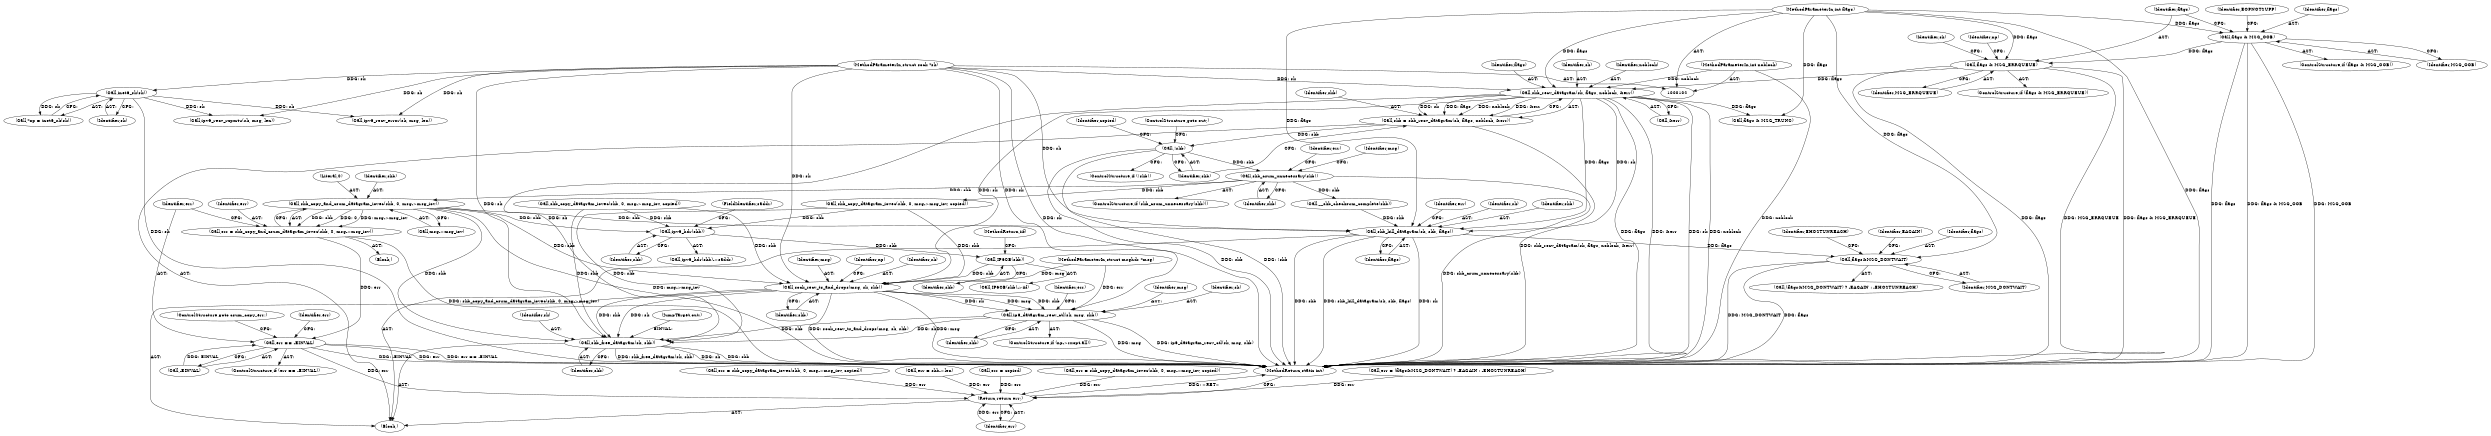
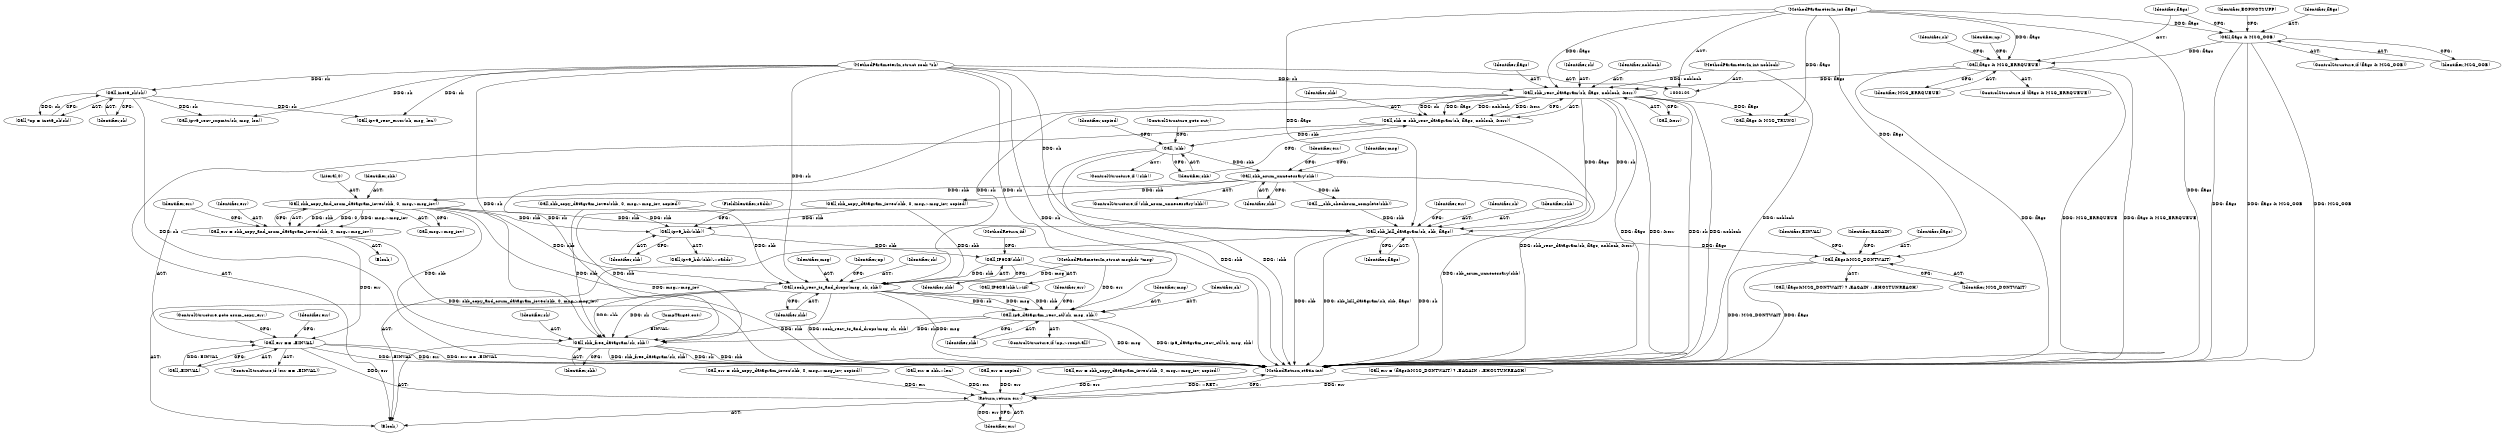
  digraph {
    n1 [label="(Call,skb_copy_and_csum_datagram_iovec(skb, 0, msg->msg_iov))"]
    n2 [label="(Call,err = skb_copy_and_csum_datagram_iovec(skb, 0, msg->msg_iov))"]
    n3 [label="(Call,ipv6_hdr(skb))"]
    n4 [label="(Call,sock_recv_ts_and_drops(msg, sk, skb))"]
    n5 [label="(Call,skb_free_datagram(sk, skb))"]
    n6 [label="(Call,skb_kill_datagram(sk, skb, flags))"]
    n7 [label="(MethodReturn,static int)"]
    n8 [label="(Call,msg->msg_iov)"]
    n9 [label="(Call,err == -EINVAL)"]
    n10 [label="(Block,)"]
    n11 [label="(Call,IP6CB(skb))"]
    n12 [label="(Identifier,skb)"]
    n13 [label="(Call,ipv6_hdr(skb)->saddr)"]
    n14 [label="(Block,)"]
    n15 [label="(Call,ip6_datagram_recv_ctl(sk, msg, skb))"]
    n16 [label="(Identifier,skb)"]
    n17 [label="(Identifier,skb)"]
    n18 [label="(Call,flags&MSG_DONTWAIT)"]
    n19 [label="(Identifier,flags)"]
    n20 [label="(Return,return err;)"]
    n21 [label="(Call,skb_csum_unnecessary(skb))"]
    n22 [label="(Call,__skb_checksum_complete(skb))"]
    n23 [label="(Call,skb_copy_datagram_iovec(skb, 0, msg->msg_iov, copied))"]
    n24 [label="(Identifier,skb)"]
    n25 [label="(ControlStructure,if (skb_csum_unnecessary(skb)))"]
    n26 [label="(Call,!skb)"]
    n27 [label="(ControlStructure,if (!skb))"]
    n28 [label="(Identifier,skb)"]
    n29 [label="(Call,skb = skb_recv_datagram(sk, flags, noblock, &err))"]
    n30 [label="(Call,skb_recv_datagram(sk, flags, noblock, &err))"]
    n31 [label="(Call,flags & MSG_TRUNC)"]
    n32 [label="(Call,&err)"]
    n33 [label="(Call,inet6_sk(sk))"]
    n34 [label="(Call,ipv6_recv_rxpmtu(sk, msg, len))"]
    n35 [label="(Call,ipv6_recv_error(sk, msg, len))"]
    n36 [label="(Identifier,sk)"]
    n37 [label="(Call,*np = inet6_sk(sk))"]
    n38 [label="(MethodParameterIn,struct sock *sk)"]
    1000102
    n40 [label="(Identifier,skb)"]
    n41 [label="(ControlStructure,if (np->rxopt.all))"]
    n42 [label="(Call,flags & MSG_ERRQUEUE)"]
    n43 [label="(Identifier,MSG_ERRQUEUE)"]
    n44 [label="(ControlStructure,if (flags & MSG_ERRQUEUE))"]
    n45 [label="(Call,flags & MSG_OOB)"]
    n46 [label="(ControlStructure,if (flags & MSG_OOB))"]
    n47 [label="(Identifier,MSG_OOB)"]
    n48 [label="(MethodParameterIn,int flags)"]
    n49 [label="(Call,(flags&MSG_DONTWAIT) ? -EAGAIN : -EHOSTUNREACH)"]
    n50 [label="(Identifier,MSG_DONTWAIT)"]
    n51 [label="(MethodParameterIn,int noblock)"]
    n52 [label="(ControlStructure,if (err == -EINVAL))"]
    n53 [label="(Call,-EINVAL)"]
    n54 [label="(Identifier,err)"]
    n55 [label="(Identifier,skb)"]
    n56 [label="(Call,IP6CB(skb)->iif)"]
    n57 [label="(Identifier,err)"]
    n58 [label="(ControlStructure,goto out;)"]
    n59 [label="(Identifier,flags)"]
    n60 [label="(Identifier,np)"]
    n61 [label="(Identifier,skb)"]
    n62 [label="(Identifier,flags)"]
    n63 [label="(Identifier,noblock)"]
    n64 [label="(Identifier,err)"]
    n65 [label="(Call,err = copied)"]
    n66 [label="(Identifier,msg)"]
    n67 [label="(Call,err = skb_copy_datagram_iovec(skb, 0, msg->msg_iov, copied))"]
-   n68 [label="(Identifier,EHOSTUNREACH)"]
+   n68 [label="(Identifier,EINVAL)"]
    n69 [label="(Call,err = (flags&MSG_DONTWAIT) ? -EAGAIN : -EHOSTUNREACH)"]
    n70 [label="(Identifier,sk)"]
    n71 [label="(Call,err = skb_copy_datagram_iovec(skb, 0, msg->msg_iov, copied))"]
    n72 [label="(MethodReturn,iif)"]
    n73 [label="(Call,skb_copy_datagram_iovec(skb, 0, msg->msg_iov, copied))"]
    n74 [label="(JumpTarget,out:)"]
    n75 [label="(Identifier,np)"]
    n76 [label="(Identifier,sk)"]
    n77 [label="(Identifier,err)"]
    n78 [label="(Identifier,skb)"]
    n79 [label="(Identifier,copied)"]
    n80 [label="(Identifier,sk)"]
    n81 [label="(Identifier,err)"]
    n82 [label="(Identifier,sk)"]
    n83 [label="(Call,err = skb->len)"]
    n84 [label="(Identifier,sk)"]
    n85 [label="(Identifier,msg)"]
    n86 [label="(Identifier,err)"]
    n87 [label="(Identifier,flags)"]
    n88 [label="(Identifier,skb)"]
    n89 [label="(Identifier,err)"]
    n90 [label="(MethodParameterIn,struct msghdr *msg)"]
    n91 [label="(Identifier,msg)"]
    n92 [label="(Identifier,sk)"]
    n93 [label="(Identifier,flags)"]
    n94 [label="(Identifier,EOPNOTSUPP)"]
    n95 [label="(FieldIdentifier,saddr)"]
    n96 [label="(Identifier,EAGAIN)"]
    n97 [label="(Literal,0)"]
    n98 [label="(ControlStructure,goto csum_copy_err;)"]
    n1 -> n2 [label="AST: "]
    n1 -> n2 [label="DDG: skb"]
    n1 -> n2 [label="DDG: 0"]
    n1 -> n2 [label="DDG: msg->msg_iov"]
    n1 -> n3 [label="DDG: skb"]
    n1 -> n4 [label="DDG: skb"]
    n1 -> n5 [label="DDG: skb"]
    n1 -> n6 [label="DDG: skb"]
    n1 -> n7 [label="DDG: msg->msg_iov"]
    n1 -> n8 [label="CFG: "]
    n2 -> n1 [label="CFG: "]
    n2 -> n7 [label="DDG: skb_copy_and_csum_datagram_iovec(skb, 0, msg->msg_iov)"]
    n2 -> n9 [label="DDG: err"]
    n2 -> n10 [label="AST: "]
    n3 -> n11 [label="DDG: skb"]
    n3 -> n12 [label="CFG: "]
    n3 -> n13 [label="AST: "]
    n4 -> n5 [label="DDG: sk"]
    n4 -> n5 [label="DDG: skb"]
    n4 -> n7 [label="DDG: msg"]
    n4 -> n7 [label="DDG: sock_recv_ts_and_drops(msg, sk, skb)"]
    n4 -> n14 [label="AST: "]
    n4 -> n15 [label="DDG: sk"]
    n4 -> n15 [label="DDG: msg"]
    n4 -> n15 [label="DDG: skb"]
    n4 -> n16 [label="CFG: "]
    n5 -> n7 [label="DDG: skb_free_datagram(sk, skb)"]
    n5 -> n7 [label="DDG: sk"]
    n5 -> n7 [label="DDG: skb"]
    n5 -> n14 [label="AST: "]
    n5 -> n17 [label="CFG: "]
    n6 -> n7 [label="DDG: skb"]
    n6 -> n7 [label="DDG: skb_kill_datagram(sk, skb, flags)"]
    n6 -> n7 [label="DDG: sk"]
    n6 -> n14 [label="AST: "]
    n6 -> n18 [label="DDG: flags"]
    n6 -> n19 [label="CFG: "]
    n7 -> n20 [label="CFG: "]
    n8 -> n1 [label="AST: "]
    n9 -> n7 [label="DDG: -EINVAL"]
    n9 -> n7 [label="DDG: err"]
    n9 -> n7 [label="DDG: err == -EINVAL"]
    n9 -> n20 [label="DDG: err"]
    n9 -> n52 [label="AST: "]
    n9 -> n53 [label="CFG: "]
    n11 -> n4 [label="DDG: skb"]
    n11 -> n55 [label="CFG: "]
    n11 -> n56 [label="AST: "]
    n12 -> n3 [label="AST: "]
    n15 -> n5 [label="DDG: sk"]
    n15 -> n5 [label="DDG: skb"]
    n15 -> n7 [label="DDG: ip6_datagram_recv_ctl(sk, msg, skb)"]
    n15 -> n7 [label="DDG: msg"]
    n15 -> n40 [label="CFG: "]
    n15 -> n41 [label="AST: "]
    n16 -> n4 [label="AST: "]
    n17 -> n5 [label="AST: "]
    n18 -> n7 [label="DDG: MSG_DONTWAIT"]
    n18 -> n7 [label="DDG: flags"]
    n18 -> n49 [label="AST: "]
    n18 -> n50 [label="CFG: "]
    n19 -> n6 [label="AST: "]
    n20 -> n7 [label="DDG: <RET>"]
    n20 -> n14 [label="AST: "]
    n20 -> n54 [label="CFG: "]
    n21 -> n1 [label="DDG: skb"]
    n21 -> n7 [label="DDG: skb_csum_unnecessary(skb)"]
    n21 -> n22 [label="DDG: skb"]
    n21 -> n23 [label="DDG: skb"]
    n21 -> n24 [label="CFG: "]
    n21 -> n25 [label="AST: "]
    n22 -> n6 [label="DDG: skb"]
    n23 -> n3 [label="DDG: skb"]
    n23 -> n4 [label="DDG: skb"]
    n23 -> n5 [label="DDG: skb"]
    n24 -> n21 [label="AST: "]
    n26 -> n7 [label="DDG: !skb"]
    n26 -> n7 [label="DDG: skb"]
    n26 -> n21 [label="DDG: skb"]
-   n26 -> n27 [label="CFG: "]
+   n26 -> n27 [label="AST: "]
    n26 -> n28 [label="CFG: "]
    n28 -> n26 [label="AST: "]
    n28 -> n29 [label="CFG: "]
    n29 -> n7 [label="DDG: skb_recv_datagram(sk, flags, noblock, &err)"]
    n29 -> n14 [label="AST: "]
    n29 -> n26 [label="DDG: skb"]
    n29 -> n30 [label="CFG: "]
    n30 -> n4 [label="DDG: sk"]
    n30 -> n5 [label="DDG: sk"]
    n30 -> n6 [label="DDG: sk"]
    n30 -> n6 [label="DDG: flags"]
    n30 -> n7 [label="DDG: flags"]
    n30 -> n7 [label="DDG: &err"]
    n30 -> n7 [label="DDG: sk"]
    n30 -> n7 [label="DDG: noblock"]
    n30 -> n29 [label="AST: "]
    n30 -> n29 [label="DDG: sk"]
    n30 -> n29 [label="DDG: flags"]
    n30 -> n29 [label="DDG: noblock"]
    n30 -> n29 [label="DDG: &err"]
    n30 -> n31 [label="DDG: flags"]
    n30 -> n32 [label="CFG: "]
    n32 -> n30 [label="AST: "]
    n33 -> n7 [label="DDG: sk"]
    n33 -> n34 [label="DDG: sk"]
    n33 -> n35 [label="DDG: sk"]
    n33 -> n36 [label="CFG: "]
    n33 -> n37 [label="AST: "]
    n33 -> n37 [label="DDG: sk"]
    n36 -> n33 [label="AST: "]
    n37 -> n33 [label="CFG: "]
    n38 -> n4 [label="DDG: sk"]
    n38 -> n5 [label="DDG: sk"]
    n38 -> n6 [label="DDG: sk"]
    n38 -> n7 [label="DDG: sk"]
    n38 -> n15 [label="DDG: sk"]
    n38 -> n30 [label="DDG: sk"]
    n38 -> n33 [label="DDG: sk"]
    n38 -> n34 [label="DDG: sk"]
    n38 -> n35 [label="DDG: sk"]
    n38 -> 1000102 [label="AST: "]
    n40 -> n15 [label="AST: "]
    n42 -> n7 [label="DDG: flags & MSG_ERRQUEUE"]
    n42 -> n7 [label="DDG: flags"]
    n42 -> n7 [label="DDG: MSG_ERRQUEUE"]
    n42 -> n30 [label="DDG: flags"]
    n42 -> n43 [label="CFG: "]
    n42 -> n44 [label="AST: "]
    n43 -> n42 [label="AST: "]
    n45 -> n7 [label="DDG: MSG_OOB"]
    n45 -> n7 [label="DDG: flags"]
    n45 -> n7 [label="DDG: flags & MSG_OOB"]
    n45 -> n42 [label="DDG: flags"]
    n45 -> n46 [label="AST: "]
    n45 -> n47 [label="CFG: "]
    n47 -> n45 [label="AST: "]
    n48 -> n6 [label="DDG: flags"]
    n48 -> n7 [label="DDG: flags"]
    n48 -> n18 [label="DDG: flags"]
    n48 -> n30 [label="DDG: flags"]
    n48 -> n31 [label="DDG: flags"]
    n48 -> 1000102 [label="AST: "]
    n48 -> n42 [label="DDG: flags"]
    n48 -> n45 [label="DDG: flags"]
    n50 -> n18 [label="AST: "]
    n51 -> n7 [label="DDG: noblock"]
    n51 -> n30 [label="DDG: noblock"]
    n51 -> 1000102 [label="AST: "]
    n53 -> n9 [label="AST: "]
    n53 -> n9 [label="DDG: EINVAL"]
    n54 -> n20 [label="AST: "]
    n54 -> n20 [label="DDG: err"]
    n55 -> n11 [label="AST: "]
    n57 -> n2 [label="AST: "]
    n58 -> n26 [label="CFG: "]
    n59 -> n45 [label="AST: "]
    n60 -> n4 [label="CFG: "]
    n61 -> n6 [label="AST: "]
    n62 -> n18 [label="AST: "]
    n63 -> n30 [label="AST: "]
    n64 -> n6 [label="CFG: "]
    n65 -> n20 [label="DDG: err"]
    n66 -> n15 [label="AST: "]
    n67 -> n20 [label="DDG: err"]
    n68 -> n18 [label="CFG: "]
    n69 -> n20 [label="DDG: err"]
    n70 -> n42 [label="CFG: "]
    n71 -> n20 [label="DDG: err"]
    n72 -> n11 [label="CFG: "]
    n73 -> n3 [label="DDG: skb"]
    n73 -> n4 [label="DDG: skb"]
    n73 -> n5 [label="DDG: skb"]
    n74 -> n5 [label="EINVAL: "]
    n75 -> n42 [label="CFG: "]
    n76 -> n6 [label="AST: "]
    n77 -> n9 [label="CFG: "]
    n78 -> n29 [label="AST: "]
    n79 -> n26 [label="CFG: "]
    n80 -> n15 [label="AST: "]
    n81 -> n2 [label="CFG: "]
    n81 -> n9 [label="AST: "]
    n82 -> n4 [label="AST: "]
    n83 -> n20 [label="DDG: err"]
    n84 -> n5 [label="AST: "]
    n85 -> n4 [label="AST: "]
    n86 -> n15 [label="CFG: "]
    n87 -> n30 [label="AST: "]
    n88 -> n1 [label="AST: "]
    n89 -> n21 [label="CFG: "]
    n90 -> n4 [label="DDG: msg"]
    n90 -> n15 [label="DDG: err"]
    n91 -> n21 [label="CFG: "]
    n92 -> n30 [label="AST: "]
    n93 -> n42 [label="AST: "]
    n93 -> n45 [label="CFG: "]
    n94 -> n45 [label="CFG: "]
    n95 -> n3 [label="CFG: "]
    n96 -> n18 [label="CFG: "]
    n97 -> n1 [label="AST: "]
    n98 -> n9 [label="CFG: "]
  }
